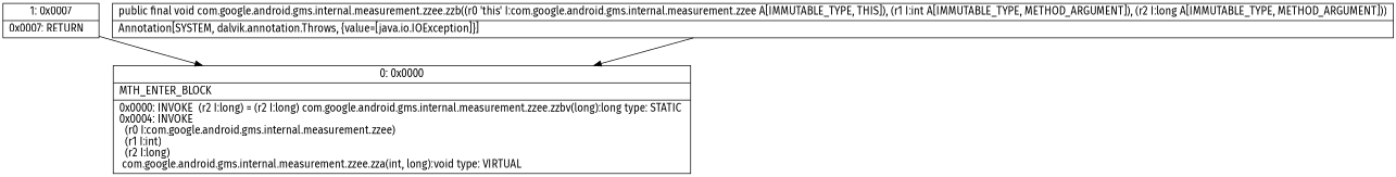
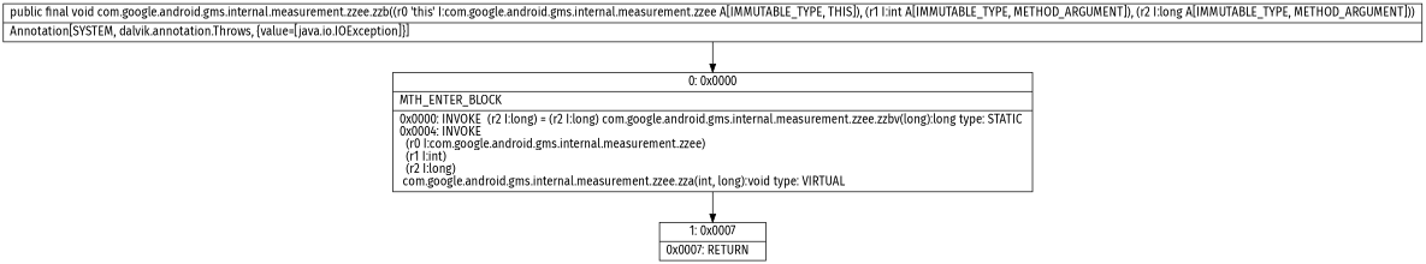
  digraph {
    fontname="Fira Sans"
    node [shape=record fontname="Fira Sans"]
    edge [fontname="Fira Sans"]
    n1 [label="{0\:\ 0x0000|MTH_ENTER_BLOCK\l|0x0000: INVOKE  (r2 I:long) = (r2 I:long) com.google.android.gms.internal.measurement.zzee.zzbv(long):long type: STATIC \l0x0004: INVOKE  \l  (r0 I:com.google.android.gms.internal.measurement.zzee)\l  (r1 I:int)\l  (r2 I:long)\l com.google.android.gms.internal.measurement.zzee.zza(int, long):void type: VIRTUAL \l}"]
    n2 [label="{1\:\ 0x0007|0x0007: RETURN   \l}"]
    n3 [label="{public final void com.google.android.gms.internal.measurement.zzee.zzb((r0 'this' I:com.google.android.gms.internal.measurement.zzee A[IMMUTABLE_TYPE, THIS]), (r1 I:int A[IMMUTABLE_TYPE, METHOD_ARGUMENT]), (r2 I:long A[IMMUTABLE_TYPE, METHOD_ARGUMENT]))  | Annotation[SYSTEM, dalvik.annotation.Throws, \{value=[java.io.IOException]\}]\l}"]
-   n2 -> n1
+   n1 -> n2
    n3 -> n1
  }
